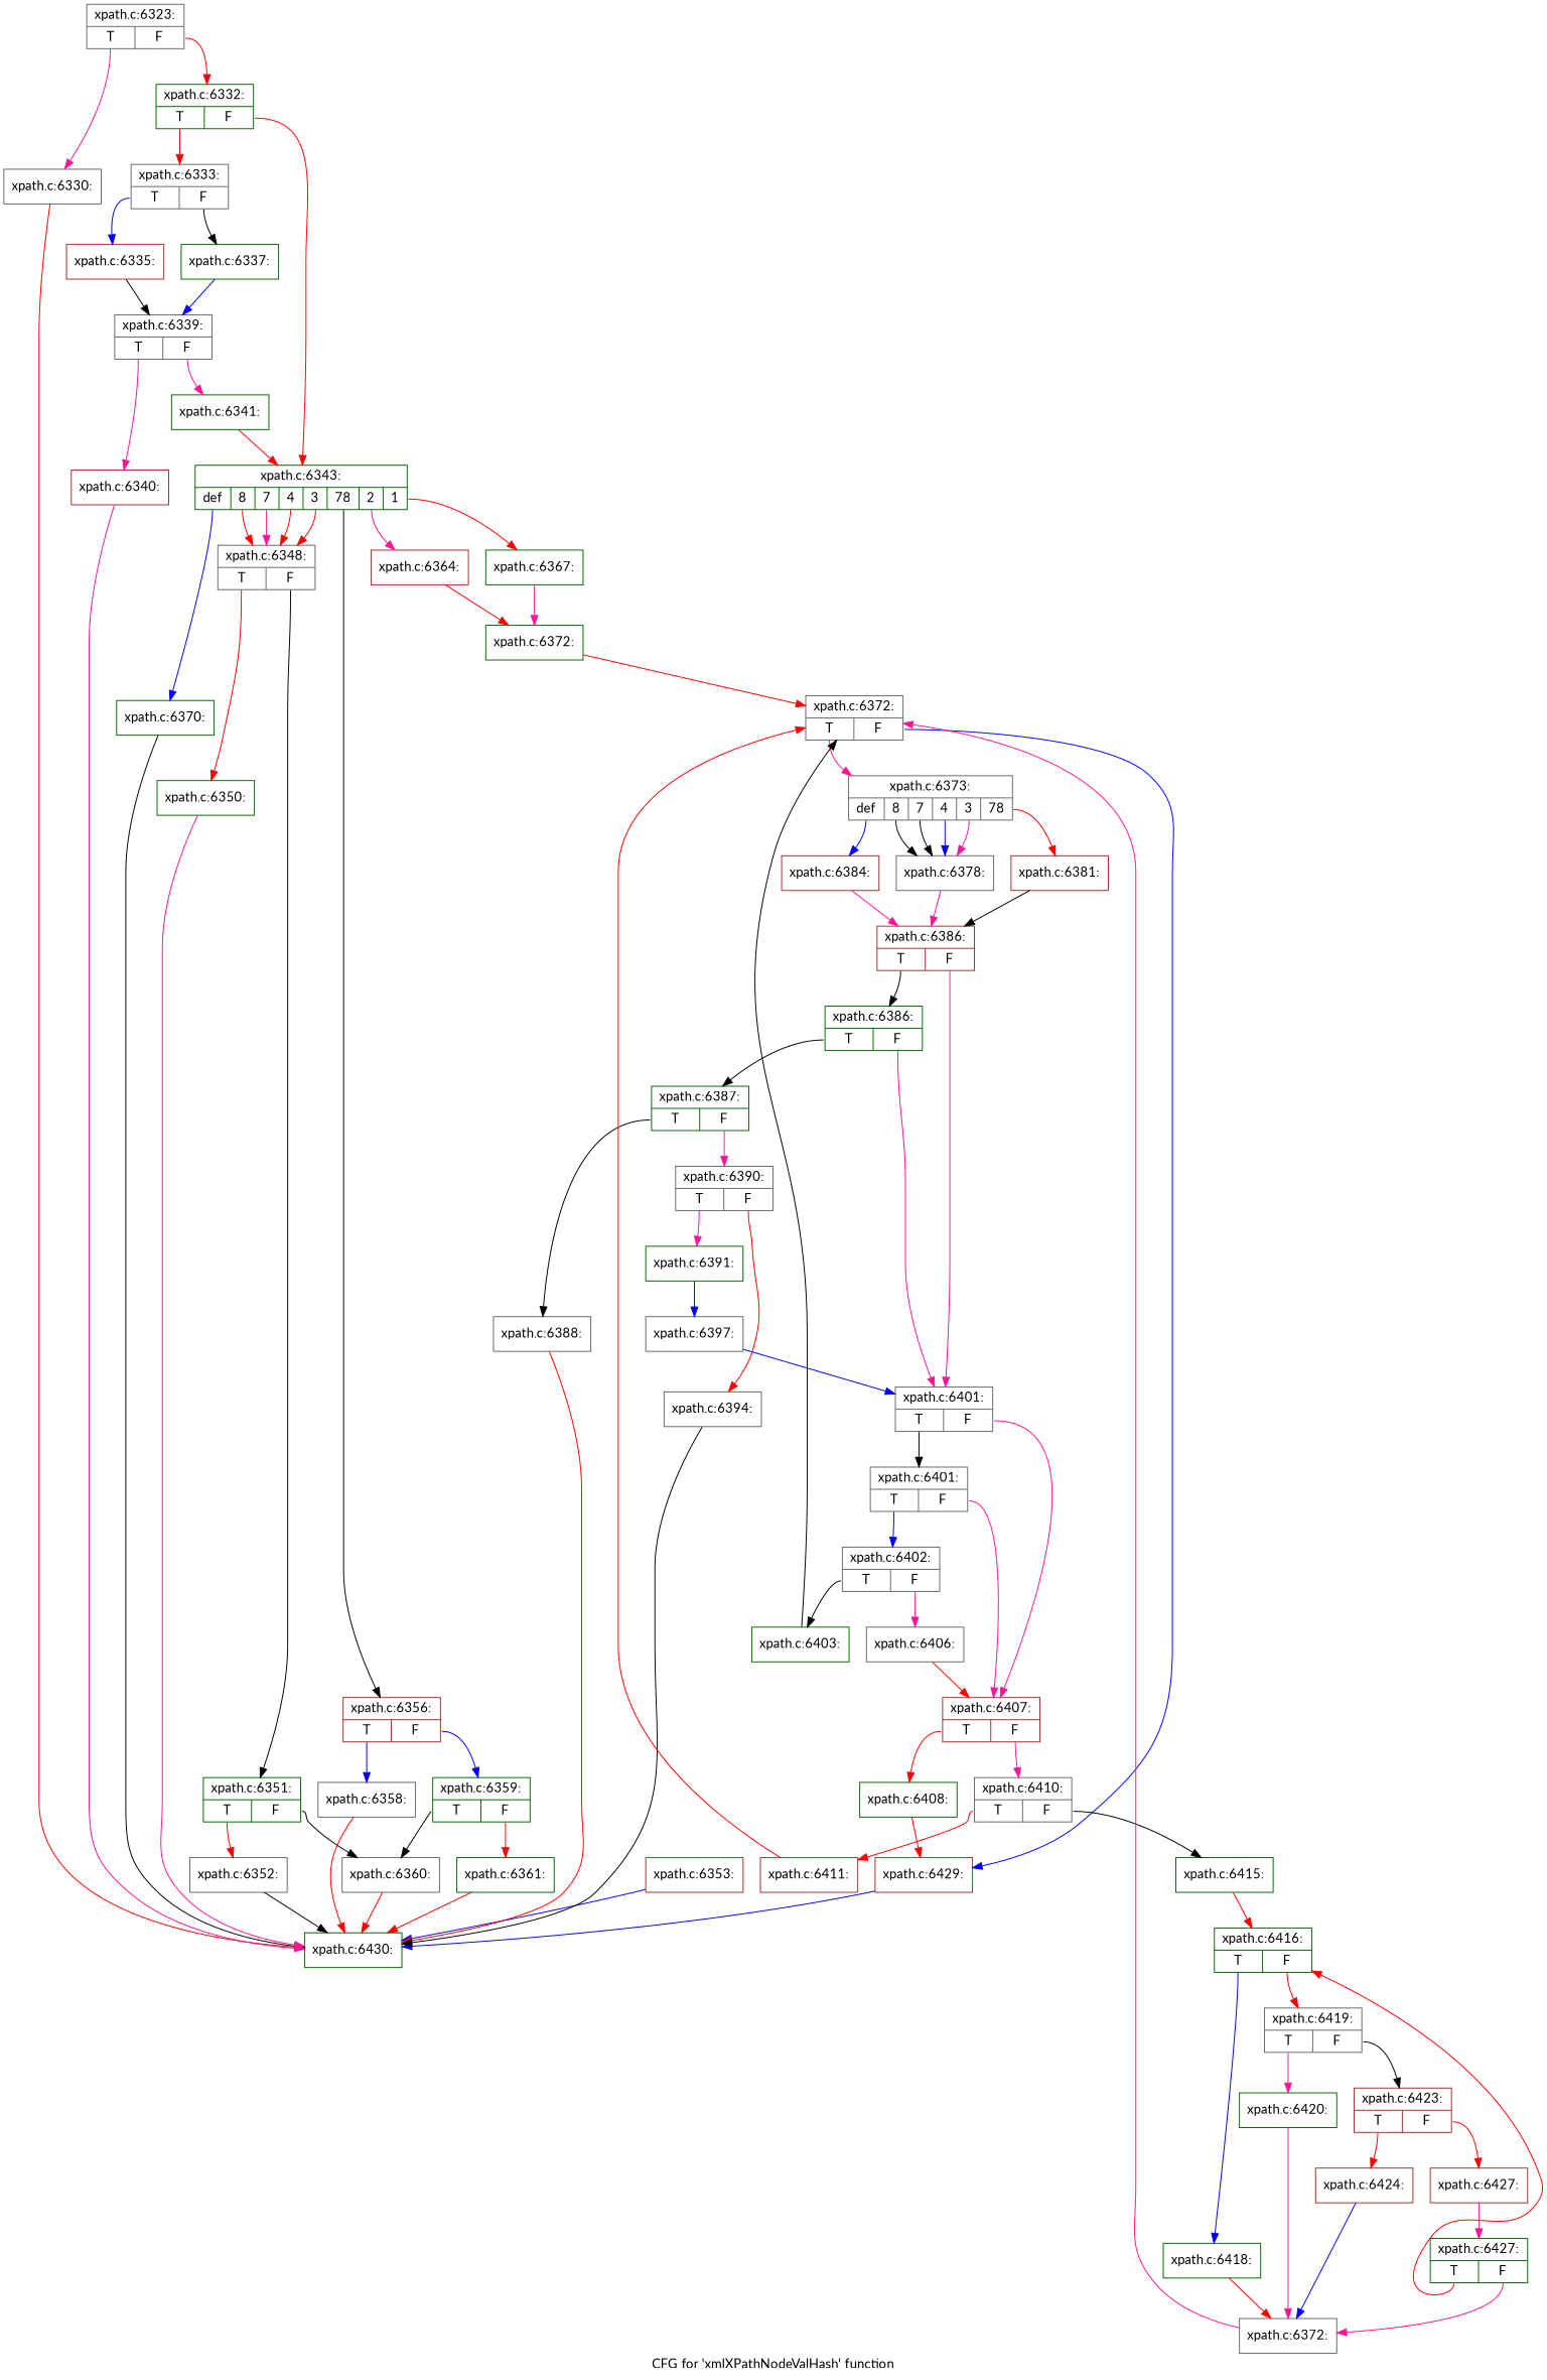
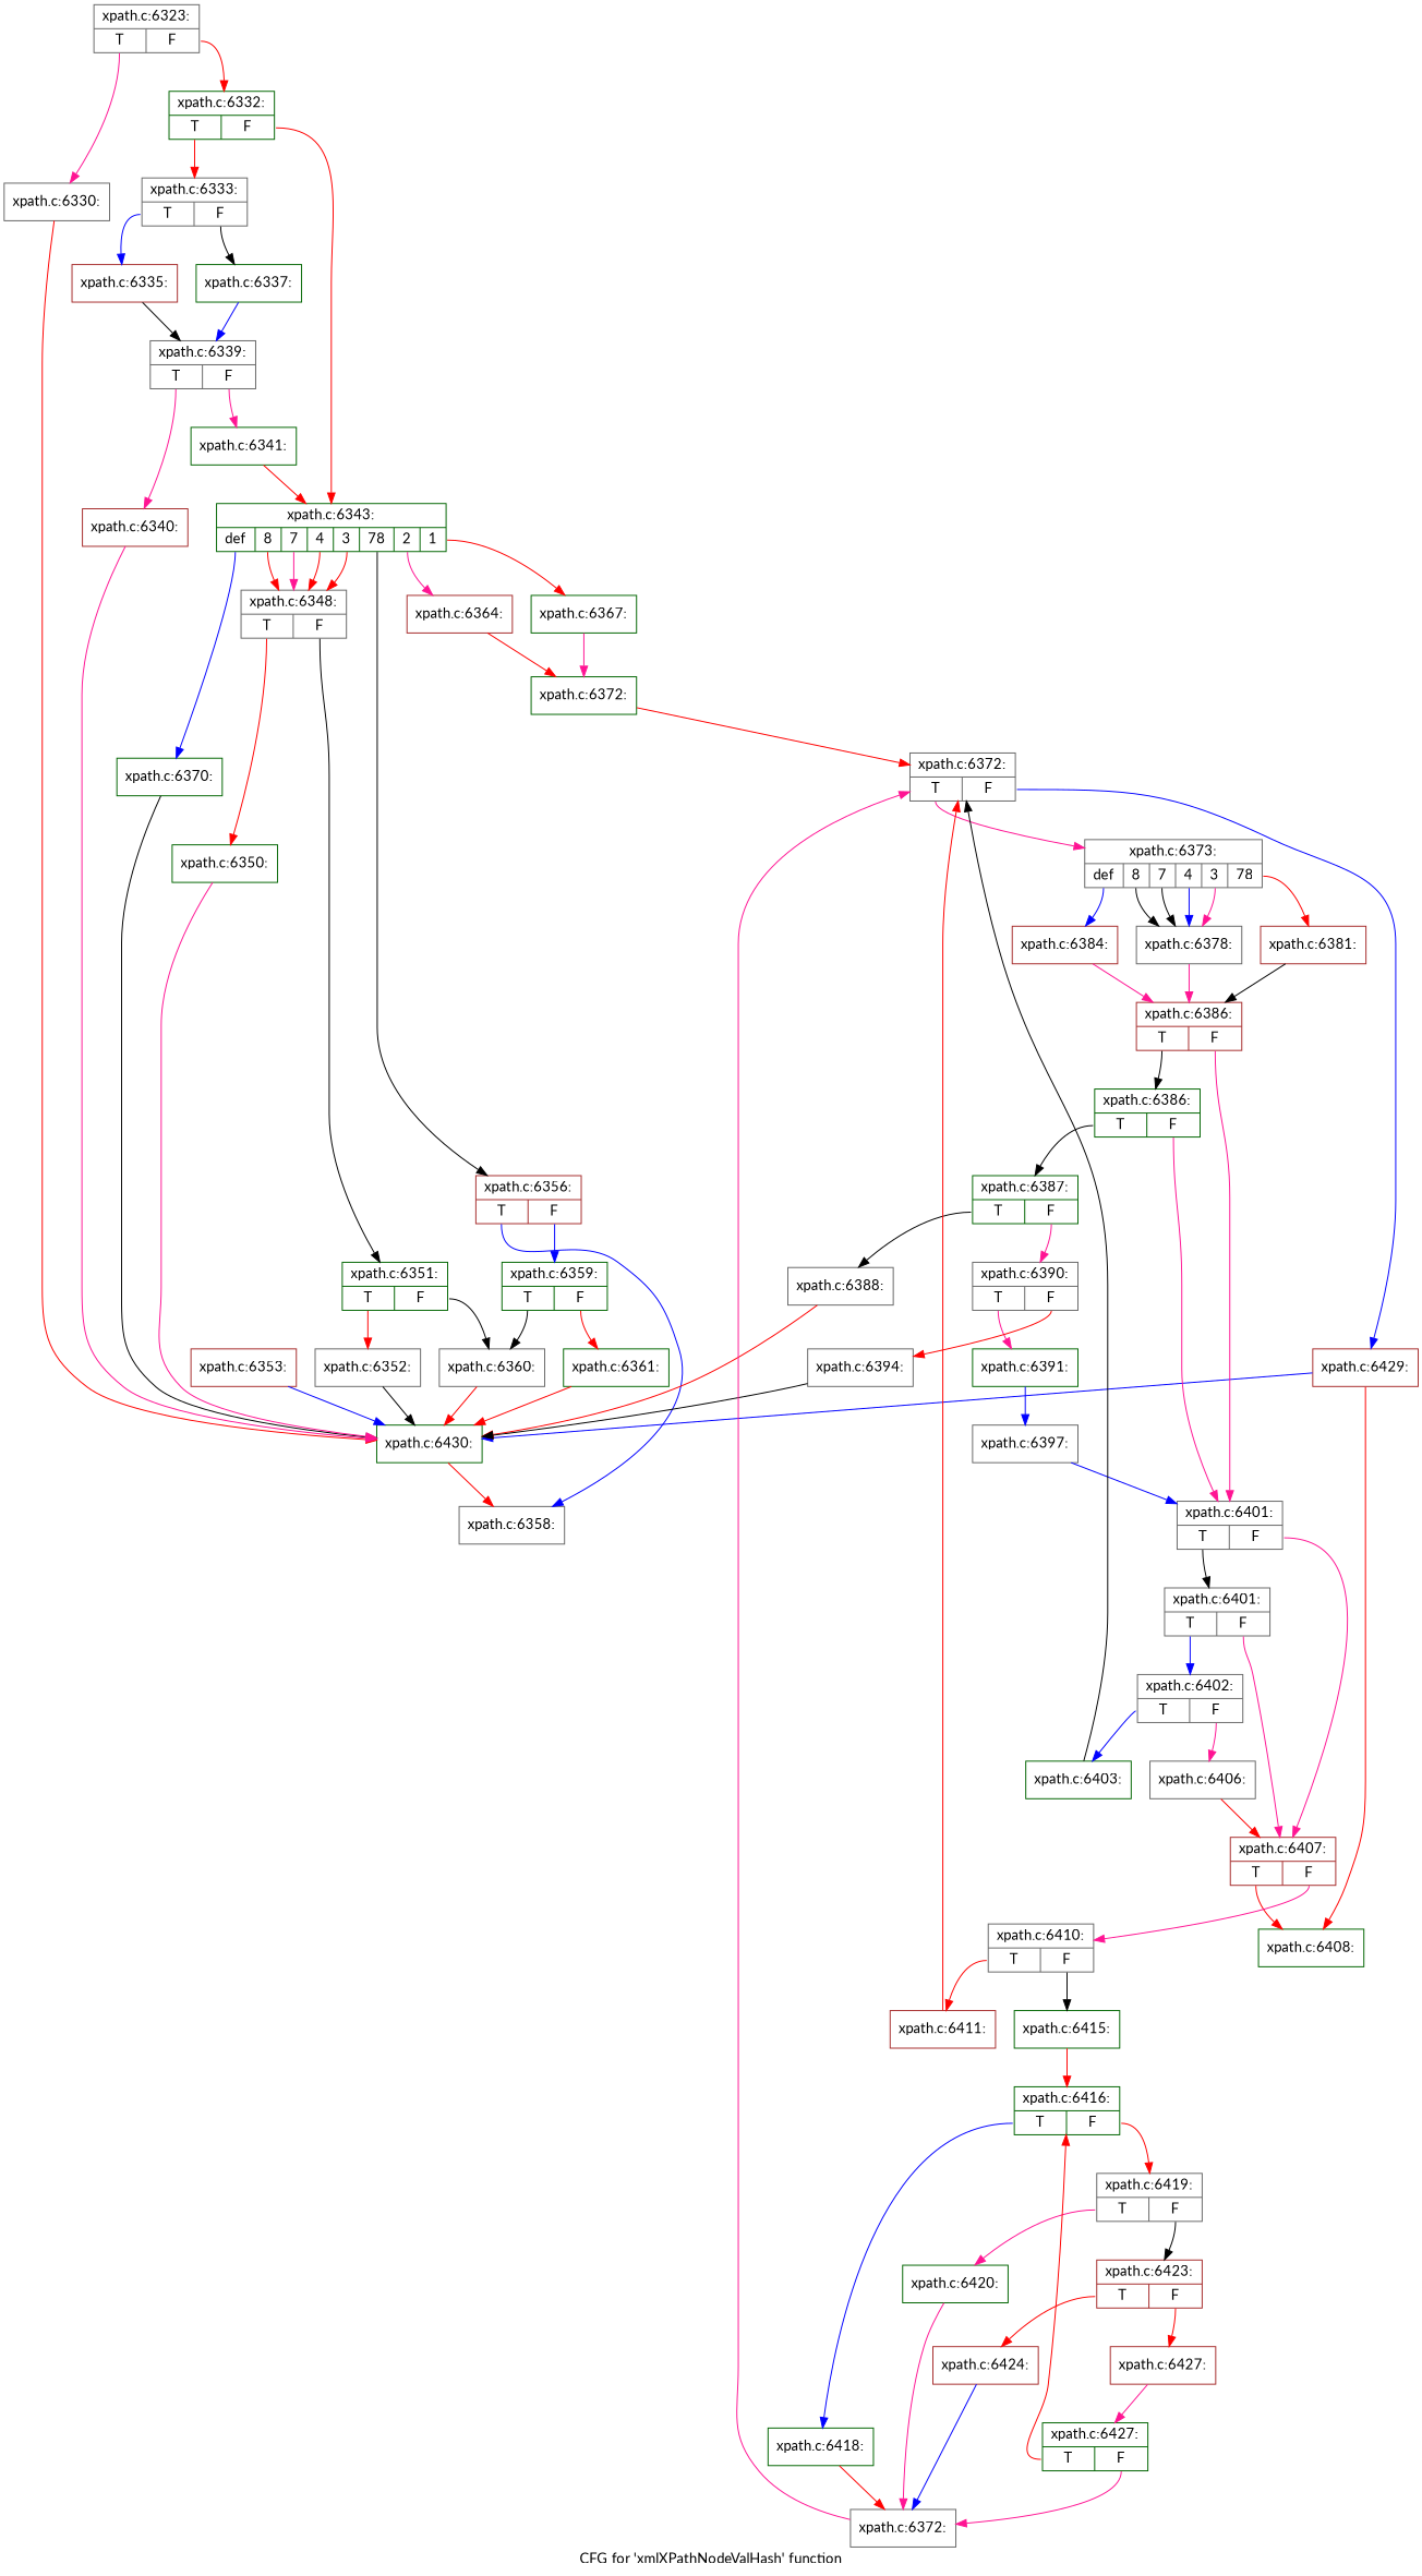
  digraph {
    fontname=Lato
    label="CFG for 'xmlXPathNodeValHash' function"
    node [color=gray40 fontname=Lato shape=record]
    edge [color=red fontname=Lato]
    n1 [label="{xpath.c:6323:|{<s0>T|<s1>F}}"]
    n2 [label="{xpath.c:6330:}"]
    n3 [color=darkgreen label="{xpath.c:6332:|{<s0>T|<s1>F}}"]
    n4 [color=darkgreen label="{xpath.c:6430:}"]
    n5 [label="{xpath.c:6333:|{<s0>T|<s1>F}}"]
    n6 [color=darkgreen label="{xpath.c:6343:|{<s0>def|<s1>8|<s2>7|<s3>4|<s4>3|<s5>78|<s6>2|<s7>1}}"]
    n7 [color=brown label="{xpath.c:6335:}"]
    n8 [color=darkgreen label="{xpath.c:6337:}"]
    n9 [color=darkgreen label="{xpath.c:6370:}"]
    n10 [label="{xpath.c:6348:|{<s0>T|<s1>F}}"]
    n11 [color=brown label="{xpath.c:6356:|{<s0>T|<s1>F}}"]
    n12 [color=brown label="{xpath.c:6364:}"]
    n13 [color=darkgreen label="{xpath.c:6367:}"]
    n14 [label="{xpath.c:6339:|{<s0>T|<s1>F}}"]
    n15 [color=darkgreen label="{xpath.c:6350:}"]
    n16 [color=darkgreen label="{xpath.c:6351:|{<s0>T|<s1>F}}"]
    n17 [label="{xpath.c:6358:}"]
    n18 [color=darkgreen label="{xpath.c:6359:|{<s0>T|<s1>F}}"]
    n19 [color=darkgreen label="{xpath.c:6372:}"]
    n20 [color=brown label="{xpath.c:6340:}"]
    n21 [color=darkgreen label="{xpath.c:6341:}"]
    n22 [label="{xpath.c:6352:}"]
    n23 [label="{xpath.c:6360:}"]
    n24 [color=darkgreen label="{xpath.c:6361:}"]
    n25 [label="{xpath.c:6372:|{<s0>T|<s1>F}}"]
    n26 [color=brown label="{xpath.c:6353:}"]
    n27 [label="{xpath.c:6373:|{<s0>def|<s1>8|<s2>7|<s3>4|<s4>3|<s5>78}}"]
    n28 [color=brown label="{xpath.c:6429:}"]
    n29 [color=brown label="{xpath.c:6384:}"]
    n30 [label="{xpath.c:6378:}"]
    n31 [color=brown label="{xpath.c:6381:}"]
    n32 [color=brown label="{xpath.c:6386:|{<s0>T|<s1>F}}"]
    n33 [color=darkgreen label="{xpath.c:6386:|{<s0>T|<s1>F}}"]
    n34 [label="{xpath.c:6401:|{<s0>T|<s1>F}}"]
    n35 [color=darkgreen label="{xpath.c:6387:|{<s0>T|<s1>F}}"]
    n36 [label="{xpath.c:6401:|{<s0>T|<s1>F}}"]
    n37 [color=brown label="{xpath.c:6407:|{<s0>T|<s1>F}}"]
    n38 [label="{xpath.c:6388:}"]
    n39 [label="{xpath.c:6390:|{<s0>T|<s1>F}}"]
    n40 [label="{xpath.c:6402:|{<s0>T|<s1>F}}"]
    n41 [color=darkgreen label="{xpath.c:6408:}"]
    n42 [label="{xpath.c:6410:|{<s0>T|<s1>F}}"]
    n43 [color=darkgreen label="{xpath.c:6391:}"]
    n44 [label="{xpath.c:6394:}"]
    n45 [label="{xpath.c:6397:}"]
    n46 [color=darkgreen label="{xpath.c:6403:}"]
    n47 [label="{xpath.c:6406:}"]
    n48 [color=brown label="{xpath.c:6411:}"]
    n49 [color=darkgreen label="{xpath.c:6415:}"]
    n50 [color=darkgreen label="{xpath.c:6416:|{<s0>T|<s1>F}}"]
    n51 [color=darkgreen label="{xpath.c:6418:}"]
    n52 [label="{xpath.c:6419:|{<s0>T|<s1>F}}"]
    n53 [label="{xpath.c:6372:}"]
    n54 [color=darkgreen label="{xpath.c:6420:}"]
    n55 [color=brown label="{xpath.c:6423:|{<s0>T|<s1>F}}"]
    n56 [color=brown label="{xpath.c:6424:}"]
    n57 [color=brown label="{xpath.c:6427:}"]
    n58 [color=darkgreen label="{xpath.c:6427:|{<s0>T|<s1>F}}"]
    n1 -> n2 [color=deeppink tailport=s0]
    n1 -> n3 [tailport=s1]
    n2 -> n4
    n3 -> n5 [tailport=s0]
    n3 -> n6 [tailport=s1]
    n5 -> n7 [color=blue tailport=s0]
    n5 -> n8 [color=black tailport=s1]
    n6 -> n9 [color=blue tailport=s0]
    n6 -> n10 [tailport=s1]
    n6 -> n10 [color=deeppink tailport=s2]
    n6 -> n10 [tailport=s3]
    n6 -> n10 [tailport=s4]
    n6 -> n11 [color=black tailport=s5]
    n6 -> n12 [color=deeppink tailport=s6]
    n6 -> n13 [tailport=s7]
    n7 -> n14 [color=black]
    n8 -> n14 [color=blue]
    n9 -> n4 [color=black]
    n10 -> n15 [tailport=s0]
    n10 -> n16 [color=black tailport=s1]
    n11 -> n17 [color=blue tailport=s0]
    n11 -> n18 [color=blue tailport=s1]
    n12 -> n19
    n13 -> n19 [color=deeppink]
    n14 -> n20 [color=deeppink tailport=s0]
    n14 -> n21 [color=deeppink tailport=s1]
    n15 -> n4 [color=deeppink]
    n16 -> n22 [tailport=s0]
    n16 -> n23 [color=black tailport=s1]
-   n17 -> n4
+   n4 -> n17
    n18 -> n23 [color=black tailport=s0]
    n18 -> n24 [tailport=s1]
    n19 -> n25
    n20 -> n4 [color=deeppink]
    n21 -> n6
    n22 -> n4 [color=black]
    n23 -> n4
    n24 -> n4
    n25 -> n27 [color=deeppink tailport=s0]
    n25 -> n28 [color=blue tailport=s1]
    n26 -> n4 [color=blue]
    n27 -> n29 [color=blue tailport=s0]
    n27 -> n30 [color=black tailport=s1]
    n27 -> n30 [color=black tailport=s2]
    n27 -> n30 [color=blue tailport=s3]
    n27 -> n30 [color=deeppink tailport=s4]
    n27 -> n31 [tailport=s5]
    n28 -> n4 [color=blue]
    n29 -> n32 [color=deeppink]
    n30 -> n32 [color=deeppink]
    n31 -> n32 [color=black]
    n32 -> n33 [color=black tailport=s0]
    n32 -> n34 [color=deeppink tailport=s1]
    n33 -> n34 [color=deeppink tailport=s1]
    n33 -> n35 [color=black tailport=s0]
    n34 -> n36 [color=black tailport=s0]
    n34 -> n37 [color=deeppink tailport=s1]
    n35 -> n38 [color=black tailport=s0]
    n35 -> n39 [color=deeppink tailport=s1]
    n36 -> n37 [color=deeppink tailport=s1]
    n36 -> n40 [color=blue tailport=s0]
    n37 -> n41 [tailport=s0]
    n37 -> n42 [color=deeppink tailport=s1]
    n38 -> n4
    n39 -> n43 [color=deeppink tailport=s0]
    n39 -> n44 [tailport=s1]
-   n40 -> n46 [color=black tailport=s0]
+   n40 -> n46 [color=blue tailport=s0]
    n40 -> n47 [color=deeppink tailport=s1]
-   n41 -> n28
+   n28 -> n41
    n42 -> n48 [tailport=s0]
    n42 -> n49 [color=black tailport=s1]
    n43 -> n45 [color=blue]
    n44 -> n4 [color=black]
    n45 -> n34 [color=blue]
    n46 -> n25 [color=black]
    n47 -> n37
    n48 -> n25
    n49 -> n50
    n50 -> n51 [color=blue tailport=s0]
    n50 -> n52 [tailport=s1]
    n51 -> n53
    n52 -> n54 [color=deeppink tailport=s0]
    n52 -> n55 [color=black tailport=s1]
    n53 -> n25 [color=deeppink]
    n54 -> n53 [color=deeppink]
    n55 -> n56 [tailport=s0]
    n55 -> n57 [tailport=s1]
    n56 -> n53 [color=blue]
    n57 -> n58 [color=deeppink]
    n58 -> n50 [tailport=s0]
    n58 -> n53 [color=deeppink tailport=s1]
  }
